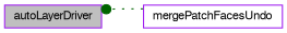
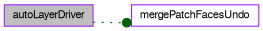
  digraph {
    rankdir=LR
    node [color=purple fontname=FreeSans fontsize=10 shape=record]
    n1 [fillcolor=grey75 fontcolor=black height=0.2 label=autoLayerDriver style=filled width=0.4]
    n2 [height=0.2 label=mergePatchFacesUndo width=0.4]
-   n2 -> n1 [color=darkgreen fontname=FreeSans fontsize=10 labelfontname=FreeSans labelfontsize=10 style=dotted arrowhead=dot]
+   n1 -> n2 [color=darkgreen fontname=FreeSans fontsize=10 labelfontname=FreeSans labelfontsize=10 style=dotted arrowhead=dot]
  }
